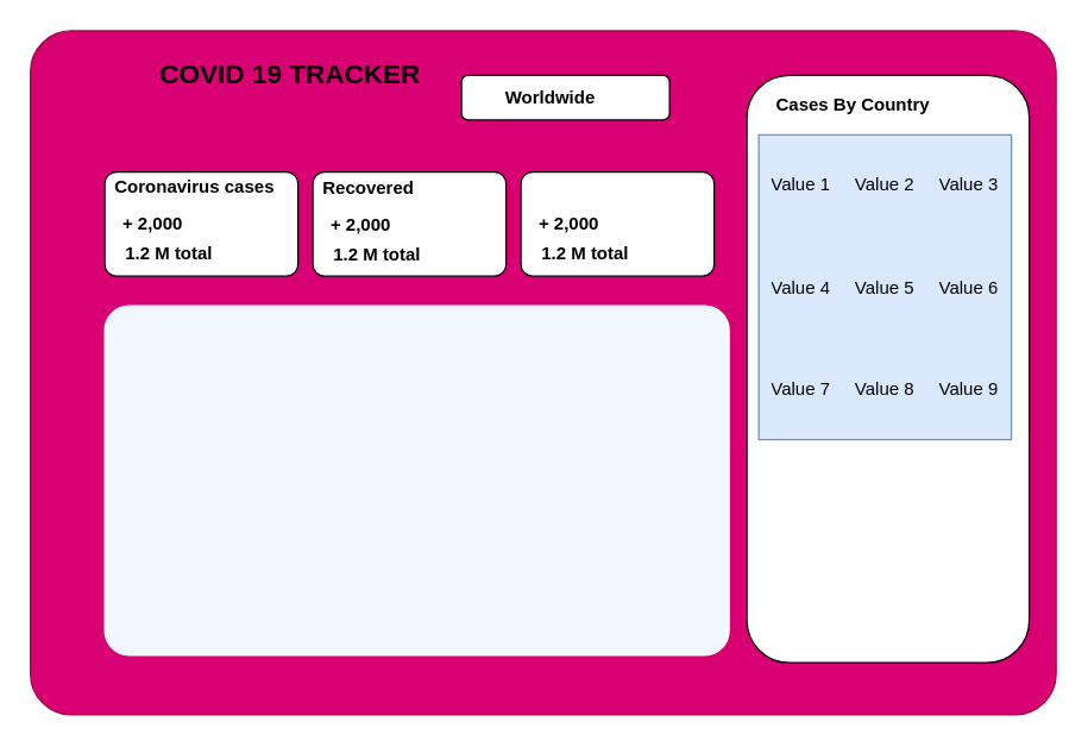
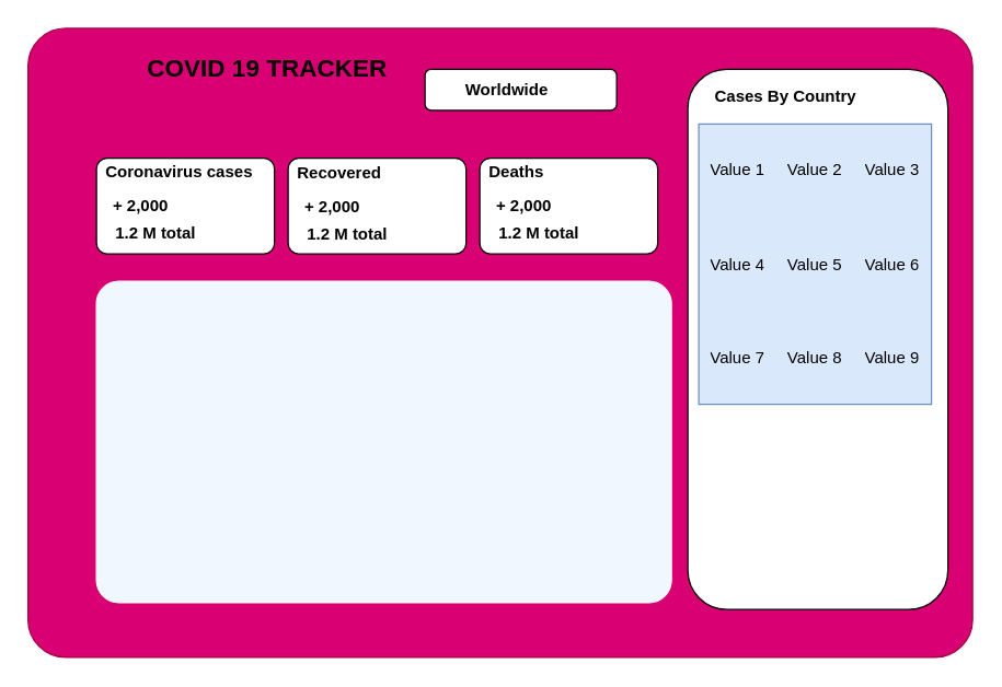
  <mxCell id="0" />
  <mxCell id="1" parent="0" />
  <mxCell id="2" value="" style="rounded=1;whiteSpace=wrap;html=1;fillColor=#d80073;arcSize=6;strokeColor=#A50040;fontColor=#ffffff;" vertex="1" parent="1"><mxGeometry x="20" y="20" width="690" height="460" as="geometry" /></mxCell>
  <mxCell id="3" value="&lt;b&gt;&lt;font style=&quot;font-size: 18px&quot;&gt;COVID 19 TRACKER&lt;/font&gt;&lt;/b&gt;" style="text;html=1;strokeColor=none;fillColor=none;align=center;verticalAlign=middle;whiteSpace=wrap;rounded=0;" vertex="1" parent="1"><mxGeometry x="90" y="40" width="210" height="20" as="geometry" /></mxCell>
  <mxCell id="4" value="" style="rounded=1;whiteSpace=wrap;html=1;" vertex="1" parent="1"><mxGeometry x="310" y="50" width="140" height="30" as="geometry" /></mxCell>
  <mxCell id="5" value="&lt;b&gt;Worldwide&lt;/b&gt;" style="text;html=1;strokeColor=none;fillColor=none;align=center;verticalAlign=middle;whiteSpace=wrap;rounded=0;" vertex="1" parent="1"><mxGeometry x="350" y="55" width="40" height="20" as="geometry" /></mxCell>
  <mxCell id="6" value="" style="rounded=1;whiteSpace=wrap;html=1;arcSize=11;" vertex="1" parent="1"><mxGeometry x="70" y="115" width="130" height="70" as="geometry" /></mxCell>
  <mxCell id="7" value="&lt;b&gt;Coronavirus cases&lt;/b&gt;" style="text;html=1;strokeColor=none;fillColor=none;align=left;verticalAlign=middle;whiteSpace=wrap;rounded=0;" vertex="1" parent="1"><mxGeometry x="75" y="115" width="120" height="20" as="geometry" /></mxCell>
  <mxCell id="8" value="&lt;b&gt;+ 2,000&lt;/b&gt;" style="text;html=1;strokeColor=none;fillColor=none;align=center;verticalAlign=middle;whiteSpace=wrap;rounded=0;" vertex="1" parent="1"><mxGeometry x="75" y="140" width="55" height="20" as="geometry" /></mxCell>
  <mxCell id="9" value="&lt;b&gt;1.2 M total&lt;/b&gt;" style="text;html=1;strokeColor=none;fillColor=none;align=center;verticalAlign=middle;whiteSpace=wrap;rounded=0;" vertex="1" parent="1"><mxGeometry x="70" y="160" width="87" height="20" as="geometry" /></mxCell>
  <mxCell id="10" value="" style="rounded=1;whiteSpace=wrap;html=1;arcSize=11;" vertex="1" parent="1"><mxGeometry x="210" y="115" width="130" height="70" as="geometry" /></mxCell>
  <mxCell id="11" value="" style="rounded=1;whiteSpace=wrap;html=1;arcSize=11;" vertex="1" parent="1"><mxGeometry x="350" y="115" width="130" height="70" as="geometry" /></mxCell>
  <mxCell id="12" value="&lt;b&gt;Recovered&lt;/b&gt;" style="text;html=1;strokeColor=none;fillColor=none;align=left;verticalAlign=middle;whiteSpace=wrap;rounded=0;" vertex="1" parent="1"><mxGeometry x="215" y="116" width="120" height="20" as="geometry" /></mxCell>
  <mxCell id="13" value="&lt;b&gt;+ 2,000&lt;/b&gt;" style="text;html=1;strokeColor=none;fillColor=none;align=center;verticalAlign=middle;whiteSpace=wrap;rounded=0;" vertex="1" parent="1"><mxGeometry x="215" y="141" width="55" height="20" as="geometry" /></mxCell>
  <mxCell id="14" value="&lt;b&gt;1.2 M total&lt;/b&gt;" style="text;html=1;strokeColor=none;fillColor=none;align=center;verticalAlign=middle;whiteSpace=wrap;rounded=0;" vertex="1" parent="1"><mxGeometry x="210" y="161" width="87" height="20" as="geometry" /></mxCell>
+ <mxCell id="15" value="&lt;b&gt;Deaths&lt;/b&gt;" style="text;html=1;strokeColor=none;fillColor=none;align=left;verticalAlign=middle;whiteSpace=wrap;rounded=0;" vertex="1" parent="1"><mxGeometry x="355" y="115" width="120" height="20" as="geometry" /></mxCell>
  <mxCell id="16" value="&lt;b&gt;+ 2,000&lt;/b&gt;" style="text;html=1;strokeColor=none;fillColor=none;align=center;verticalAlign=middle;whiteSpace=wrap;rounded=0;" vertex="1" parent="1"><mxGeometry x="355" y="140" width="55" height="20" as="geometry" /></mxCell>
  <mxCell id="17" value="&lt;b&gt;1.2 M total&lt;/b&gt;" style="text;html=1;strokeColor=none;fillColor=none;align=center;verticalAlign=middle;whiteSpace=wrap;rounded=0;" vertex="1" parent="1"><mxGeometry x="350" y="160" width="87" height="20" as="geometry" /></mxCell>
  <mxCell id="18" value="" style="rounded=1;whiteSpace=wrap;html=1;arcSize=7;strokeColor=#FFFFFF;fillColor=#F0F7FF;" vertex="1" parent="1"><mxGeometry x="70" y="205" width="420" height="235" as="geometry" /></mxCell>
  <mxCell id="19" value="" style="shape=image;html=1;verticalAlign=top;verticalLabelPosition=bottom;labelBackgroundColor=#ffffff;imageAspect=0;aspect=fixed;image=https://cdn3.iconfinder.com/data/icons/logos-brands-3/24/logo_brand_brands_logos_maps_google-128.png;fillColor=#FFF2CC;" vertex="1" parent="1"><mxGeometry x="210" y="259" width="128" height="128" as="geometry" /></mxCell>
  <mxCell id="20" value="" style="rounded=1;whiteSpace=wrap;html=1;" vertex="1" parent="1"><mxGeometry x="502" y="50" width="190" height="395" as="geometry" /></mxCell>
  <mxCell id="21" value="&lt;b&gt;Cases By Country&lt;/b&gt;" style="text;html=1;strokeColor=none;fillColor=none;align=left;verticalAlign=middle;whiteSpace=wrap;rounded=0;" vertex="1" parent="1"><mxGeometry x="520" y="60" width="150" height="20" as="geometry" /></mxCell>
  <mxCell id="22" value="" style="shape=image;html=1;verticalAlign=top;verticalLabelPosition=bottom;labelBackgroundColor=#ffffff;imageAspect=0;aspect=fixed;image=https://cdn2.iconfinder.com/data/icons/3d-infographics/512/4-128.png;fillColor=#FFF2CC;" vertex="1" parent="1"><mxGeometry x="533" y="325" width="127" height="127" as="geometry" /></mxCell>
  <mxCell id="23" value="" style="shape=table;html=1;whiteSpace=wrap;startSize=0;container=1;collapsible=0;childLayout=tableLayout;columnLines=0;rowLines=0;strokeColor=#6c8ebf;fillColor=#dae8fc;" vertex="1" parent="1"><mxGeometry x="510" y="90" width="170" height="205" as="geometry" /></mxCell>
  <mxCell id="24" value="" style="shape=partialRectangle;html=1;whiteSpace=wrap;collapsible=0;dropTarget=0;pointerEvents=0;fillColor=none;top=0;left=0;bottom=0;right=0;points=[[0,0.5],[1,0.5]];portConstraint=eastwest;" vertex="1" parent="23"><mxGeometry width="170" height="68" as="geometry" /></mxCell>
  <mxCell id="25" value="Value 1" style="shape=partialRectangle;html=1;whiteSpace=wrap;connectable=0;fillColor=none;top=0;left=0;bottom=0;right=0;overflow=hidden;" vertex="1" parent="24"><mxGeometry width="57" height="68" as="geometry" /></mxCell>
  <mxCell id="26" value="Value 2" style="shape=partialRectangle;html=1;whiteSpace=wrap;connectable=0;fillColor=none;top=0;left=0;bottom=0;right=0;overflow=hidden;" vertex="1" parent="24"><mxGeometry x="57" width="56" height="68" as="geometry" /></mxCell>
  <mxCell id="27" value="Value 3" style="shape=partialRectangle;html=1;whiteSpace=wrap;connectable=0;fillColor=none;top=0;left=0;bottom=0;right=0;overflow=hidden;" vertex="1" parent="24"><mxGeometry x="113" width="57" height="68" as="geometry" /></mxCell>
  <mxCell id="28" value="" style="shape=partialRectangle;html=1;whiteSpace=wrap;collapsible=0;dropTarget=0;pointerEvents=0;fillColor=none;top=0;left=0;bottom=0;right=0;points=[[0,0.5],[1,0.5]];portConstraint=eastwest;" vertex="1" parent="23"><mxGeometry y="68" width="170" height="69" as="geometry" /></mxCell>
  <mxCell id="29" value="Value 4" style="shape=partialRectangle;html=1;whiteSpace=wrap;connectable=0;fillColor=none;top=0;left=0;bottom=0;right=0;overflow=hidden;" vertex="1" parent="28"><mxGeometry width="57" height="69" as="geometry" /></mxCell>
  <mxCell id="30" value="Value 5" style="shape=partialRectangle;html=1;whiteSpace=wrap;connectable=0;fillColor=none;top=0;left=0;bottom=0;right=0;overflow=hidden;" vertex="1" parent="28"><mxGeometry x="57" width="56" height="69" as="geometry" /></mxCell>
  <mxCell id="31" value="Value 6" style="shape=partialRectangle;html=1;whiteSpace=wrap;connectable=0;fillColor=none;top=0;left=0;bottom=0;right=0;overflow=hidden;" vertex="1" parent="28"><mxGeometry x="113" width="57" height="69" as="geometry" /></mxCell>
  <mxCell id="32" value="" style="shape=partialRectangle;html=1;whiteSpace=wrap;collapsible=0;dropTarget=0;pointerEvents=0;fillColor=none;top=0;left=0;bottom=0;right=0;points=[[0,0.5],[1,0.5]];portConstraint=eastwest;" vertex="1" parent="23"><mxGeometry y="137" width="170" height="68" as="geometry" /></mxCell>
  <mxCell id="33" value="Value 7" style="shape=partialRectangle;html=1;whiteSpace=wrap;connectable=0;fillColor=none;top=0;left=0;bottom=0;right=0;overflow=hidden;" vertex="1" parent="32"><mxGeometry width="57" height="68" as="geometry" /></mxCell>
  <mxCell id="34" value="Value 8" style="shape=partialRectangle;html=1;whiteSpace=wrap;connectable=0;fillColor=none;top=0;left=0;bottom=0;right=0;overflow=hidden;" vertex="1" parent="32"><mxGeometry x="57" width="56" height="68" as="geometry" /></mxCell>
  <mxCell id="35" value="Value 9" style="shape=partialRectangle;html=1;whiteSpace=wrap;connectable=0;fillColor=none;top=0;left=0;bottom=0;right=0;overflow=hidden;" vertex="1" parent="32"><mxGeometry x="113" width="57" height="68" as="geometry" /></mxCell>
